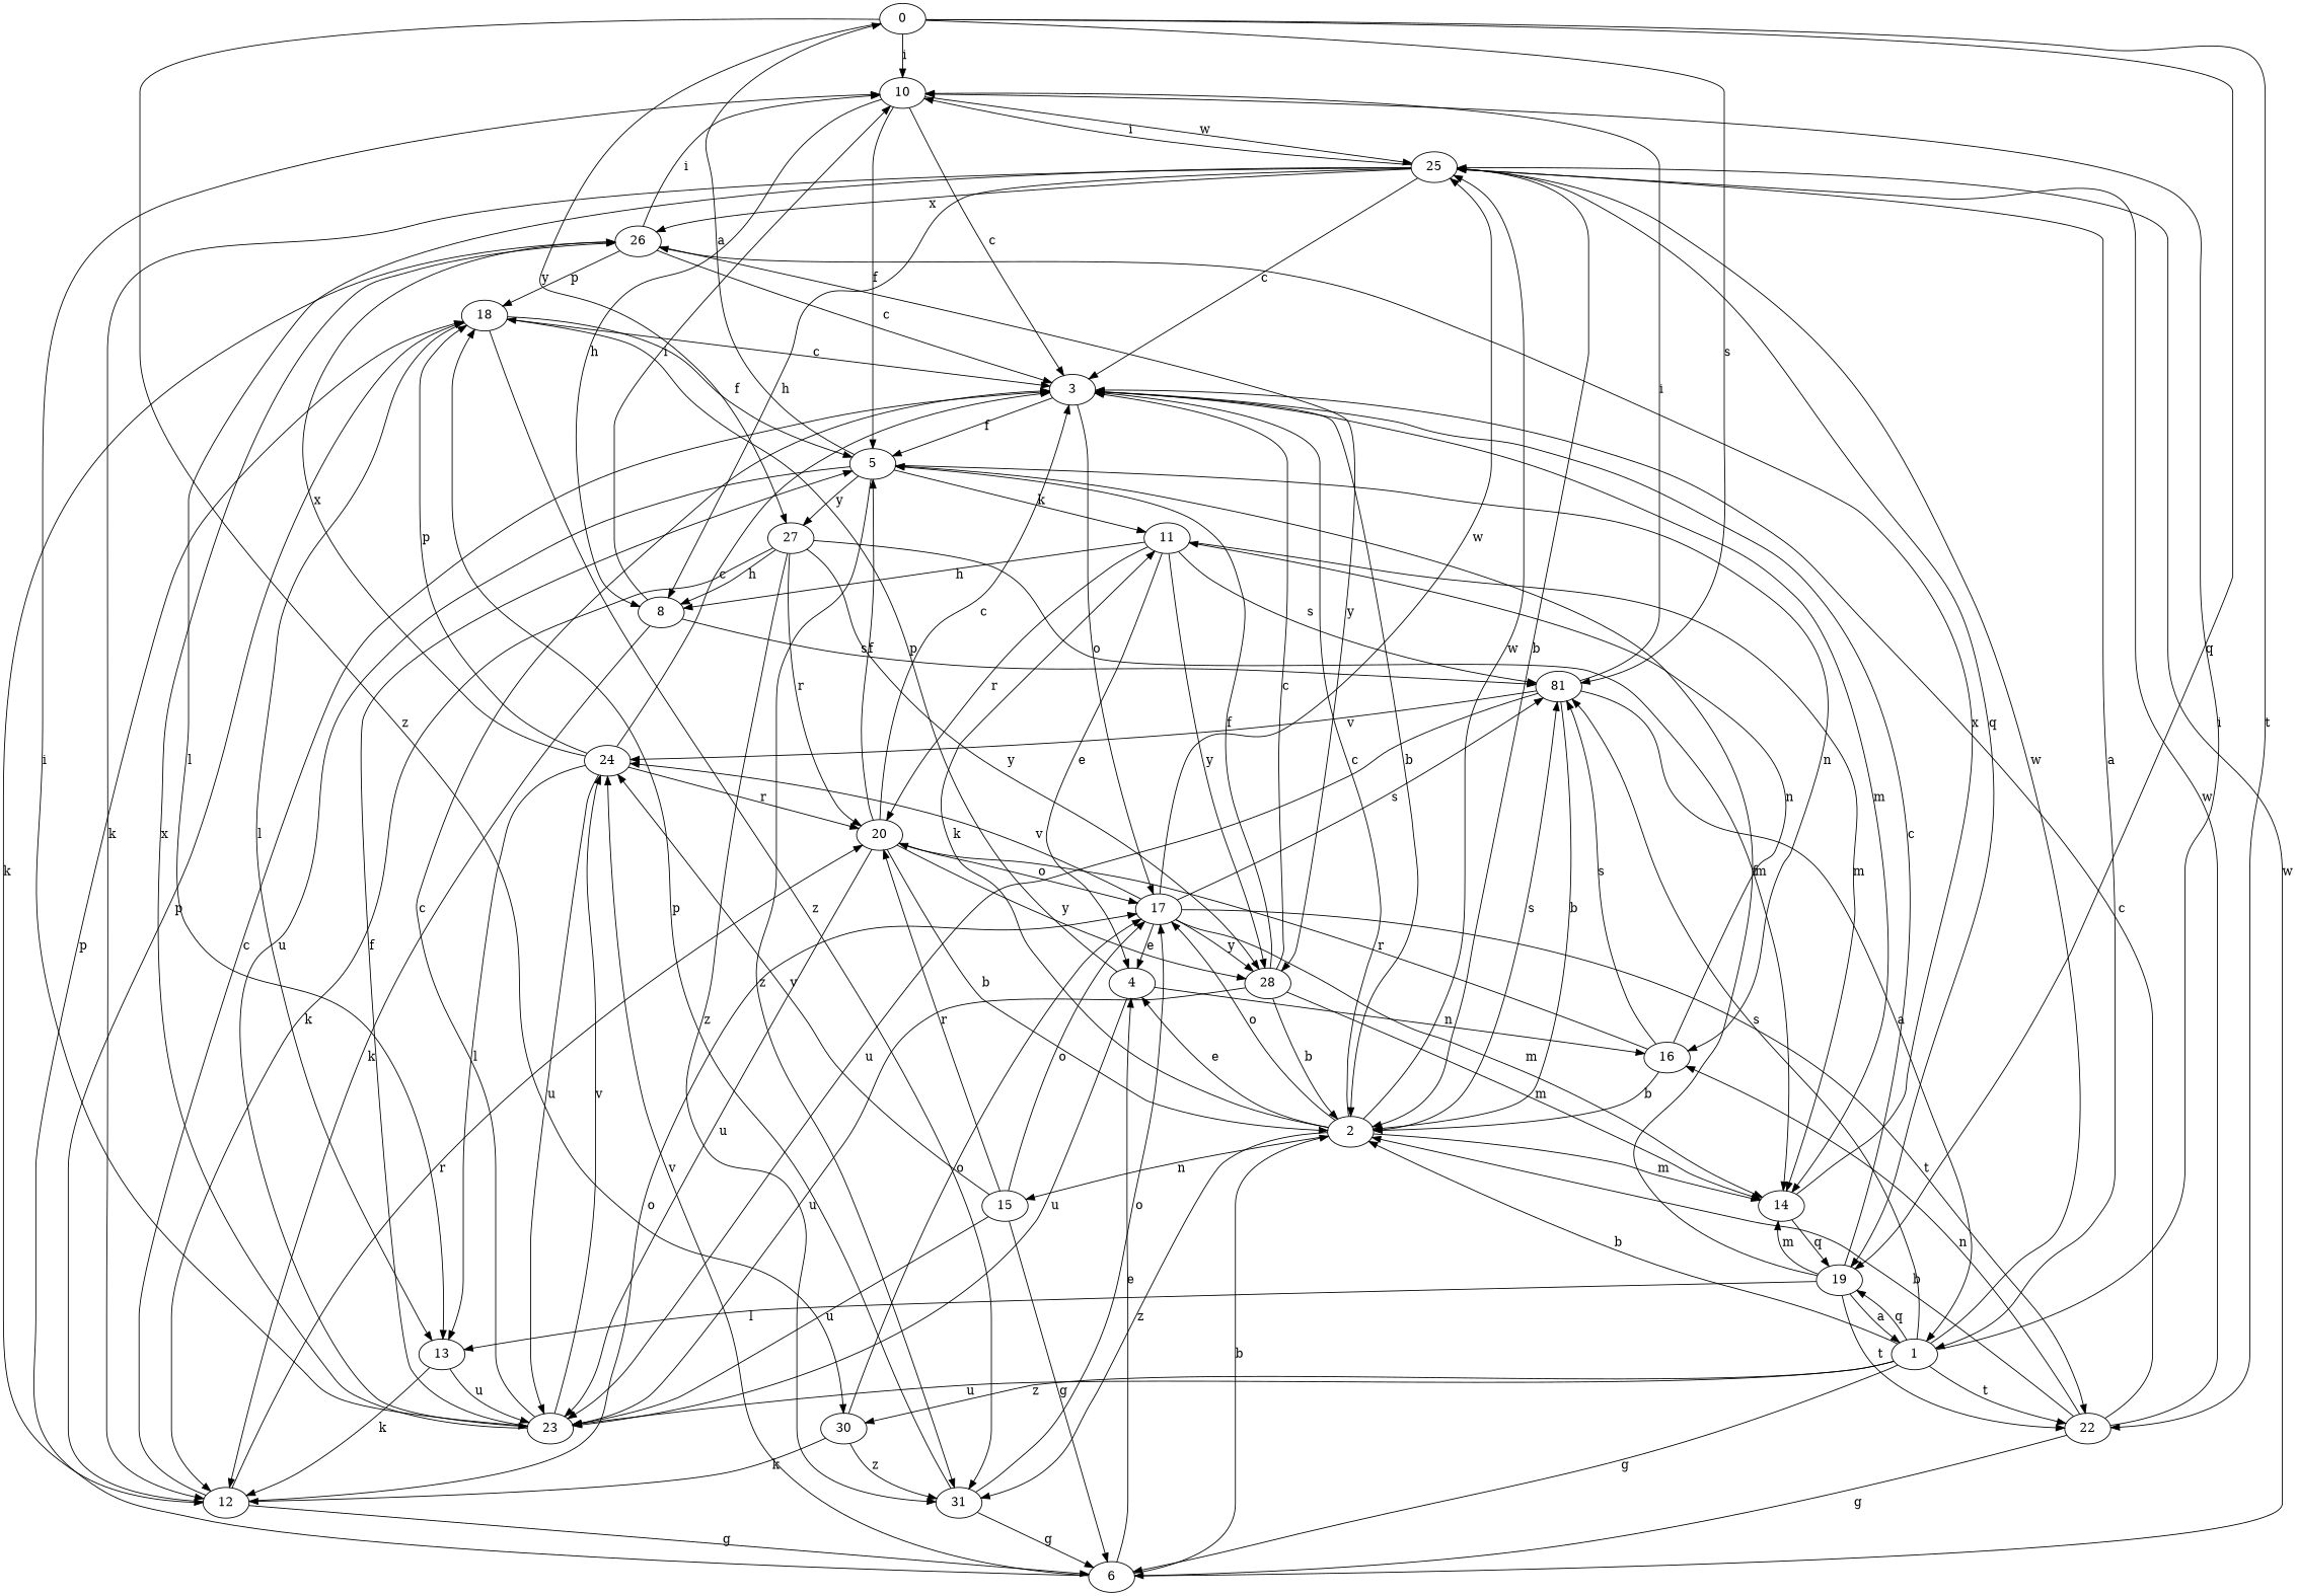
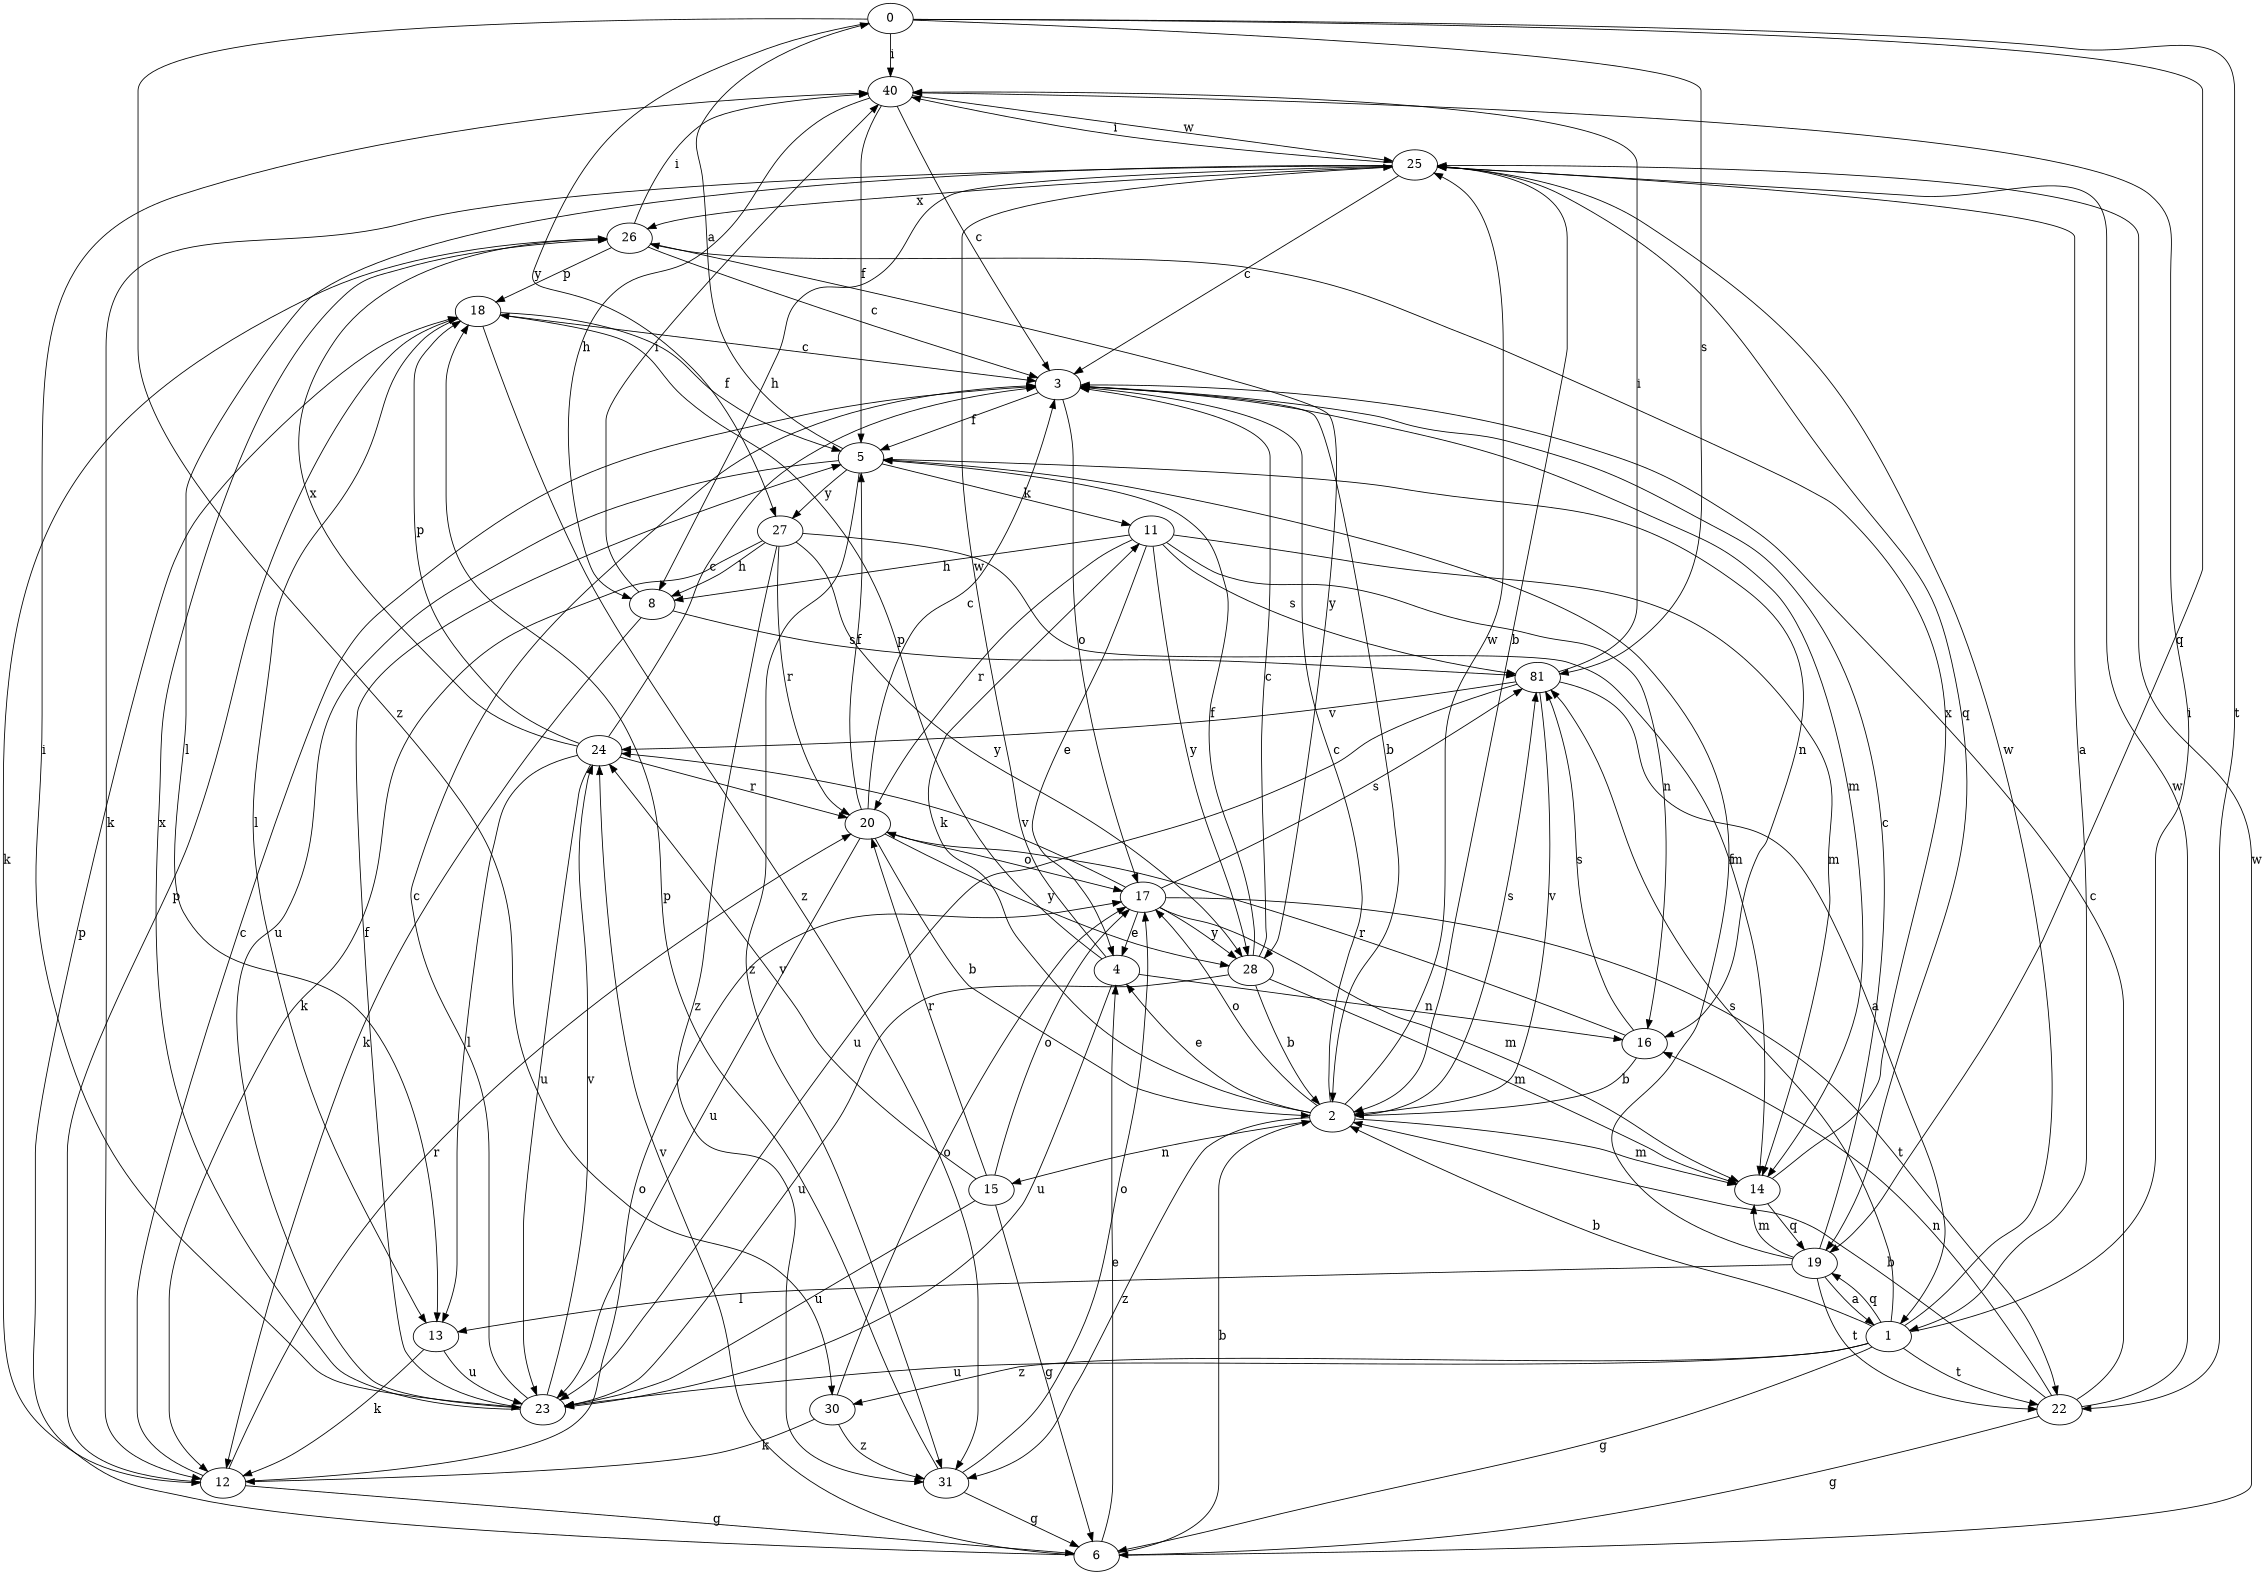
  strict digraph {
    0
-   10
+   10 [label=40]
    19
    n4 [label=81]
    22
    27
    30
    25
    3
    5
    8
    1
    14
    13
    2
    23
    24
    6
    16
    31
    12
    20
    28
    17
    4
    11
    15
    18
    26
    0 -> 10 [label=i]
    0 -> 19 [label=q]
    0 -> n4 [label=s]
    0 -> 22 [label=t]
    0 -> 27 [label=y]
    0 -> 30 [label=z]
    10 -> 25 [label=w]
    10 -> 3 [label=c]
    10 -> 5 [label=f]
    10 -> 8 [label=h]
    19 -> 22 [label=t]
    19 -> 3 [label=c]
    19 -> 5 [label=f]
    19 -> 1 [label=a]
    19 -> 14 [label=m]
    19 -> 13 [label=l]
    n4 -> 10 [label=i]
    n4 -> 1 [label=a]
-   n4 -> 2 [label=b]
+   n4 -> 2 [label=v]
    n4 -> 23 [label=u]
    n4 -> 24 [label=v]
    22 -> 25 [label=w]
    22 -> 3 [label=c]
    22 -> 2 [label=b]
    22 -> 6 [label=g]
    22 -> 16 [label=n]
    27 -> 8 [label=h]
    27 -> 14 [label=m]
    27 -> 31 [label=z]
    27 -> 12 [label=k]
    27 -> 20 [label=r]
    27 -> 28 [label=y]
    30 -> 31 [label=z]
    30 -> 12 [label=k]
    30 -> 17 [label=o]
    25 -> 10 [label=i]
    25 -> 19 [label=q]
    25 -> 3 [label=c]
    25 -> 8 [label=h]
    25 -> 1 [label=a]
    25 -> 13 [label=l]
    25 -> 2 [label=b]
    25 -> 12 [label=k]
    25 -> 26 [label=x]
    3 -> 5 [label=f]
    3 -> 14 [label=m]
    3 -> 2 [label=b]
    3 -> 17 [label=o]
    5 -> 0 [label=a]
    5 -> 27 [label=y]
    5 -> 23 [label=u]
    5 -> 16 [label=n]
    5 -> 31 [label=z]
    5 -> 11 [label=k]
    8 -> 10 [label=i]
    8 -> n4 [label=s]
    8 -> 12 [label=k]
    1 -> 10 [label=i]
    1 -> 19 [label=q]
    1 -> n4 [label=s]
    1 -> 22 [label=t]
    1 -> 30 [label=z]
    1 -> 25 [label=w]
    1 -> 2 [label=b]
    1 -> 23 [label=u]
    1 -> 6 [label=g]
    14 -> 19 [label=q]
    14 -> 26 [label=x]
    13 -> 23 [label=u]
    13 -> 12 [label=k]
    2 -> n4 [label=s]
    2 -> 25 [label=w]
    2 -> 3 [label=c]
    2 -> 14 [label=m]
    2 -> 31 [label=z]
    2 -> 17 [label=o]
    2 -> 4 [label=e]
    2 -> 11 [label=k]
    2 -> 15 [label=n]
    23 -> 10 [label=i]
    23 -> 3 [label=c]
    23 -> 5 [label=f]
    23 -> 24 [label=v]
    23 -> 26 [label=x]
    24 -> 3 [label=c]
    24 -> 13 [label=l]
    24 -> 23 [label=u]
    24 -> 20 [label=r]
    24 -> 18 [label=p]
    24 -> 26 [label=x]
    6 -> 25 [label=w]
    6 -> 2 [label=b]
    6 -> 24 [label=v]
    6 -> 4 [label=e]
    6 -> 18 [label=p]
    16 -> n4 [label=s]
    16 -> 2 [label=b]
    16 -> 20 [label=r]
    31 -> 6 [label=g]
    31 -> 17 [label=o]
    31 -> 18 [label=p]
    12 -> 3 [label=c]
    12 -> 6 [label=g]
    12 -> 20 [label=r]
    12 -> 17 [label=o]
    12 -> 18 [label=p]
    20 -> 3 [label=c]
    20 -> 5 [label=f]
    20 -> 2 [label=b]
    20 -> 23 [label=u]
    20 -> 28 [label=y]
    20 -> 17 [label=o]
    28 -> 3 [label=c]
    28 -> 5 [label=f]
    28 -> 14 [label=m]
    28 -> 2 [label=b]
    28 -> 23 [label=u]
    17 -> n4 [label=s]
    17 -> 22 [label=t]
    17 -> 14 [label=m]
    17 -> 24 [label=v]
    17 -> 28 [label=y]
    17 -> 4 [label=e]
-   17 -> 25 [label=w]
+   4 -> 25 [label=w]
    4 -> 23 [label=u]
    4 -> 16 [label=n]
    4 -> 18 [label=p]
    11 -> n4 [label=s]
    11 -> 8 [label=h]
    11 -> 14 [label=m]
-   16 -> 11 [label=n]
+   11 -> 16 [label=n]
    11 -> 20 [label=r]
    11 -> 28 [label=y]
    11 -> 4 [label=e]
    15 -> 23 [label=u]
    15 -> 24 [label=v]
    15 -> 6 [label=g]
    15 -> 20 [label=r]
    15 -> 17 [label=o]
    18 -> 3 [label=c]
    18 -> 5 [label=f]
    18 -> 13 [label=l]
    18 -> 31 [label=z]
    26 -> 10 [label=i]
    26 -> 3 [label=c]
    26 -> 12 [label=k]
    26 -> 28 [label=y]
    26 -> 18 [label=p]
  }
